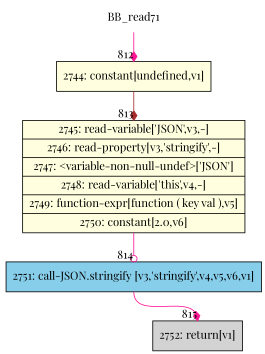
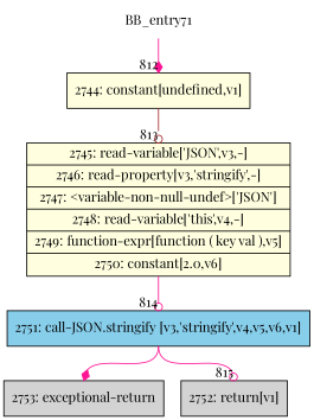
  digraph {
    fontname="Playfair Display"
    rankdir=TD
    node [fillcolor=lightyellow fontname="Playfair Display" shape=record style=filled]
    edge [arrowhead=diamond color=deeppink fontname="Playfair Display" headport=n tailport=s]
-   BB_entry71 [fillcolor=white shape=none label=BB_read71]
+   BB_entry71 [fillcolor=white shape=none]
    n2 [label="{2744: constant[undefined,v1]}"]
    n3 [label="{2745: read-variable['JSON',v3,-]|2746: read-property[v3,'stringify',-]|2747: \<variable-non-null-undef\>['JSON']|2748: read-variable['this',v4,-]|2749: function-expr[function ( key val ),v5]|2750: constant[2.0,v6]}"]
    n4 [fillcolor=skyblue label="{2751: call-JSON.stringify [v3,'stringify',v4,v5,v6,v1]}"]
+   n5 [fillcolor=lightgrey label="{2753: exceptional-return}"]
    n6 [fillcolor=lightgrey label="{2752: return[v1]}"]
    BB_entry71 -> n2 [headlabel="    812"]
-   n2 -> n3 [color=brown headlabel="      813"]
+   n2 -> n3 [arrowhead=odot color=brown headlabel="      813"]
    n3 -> n4 [arrowhead=odot headlabel="      814"]
-   n4 -> n6 [headlabel="      815"]
+   n4 -> n5
+   n4 -> n6 [arrowhead=odot headlabel="      815"]
  }
